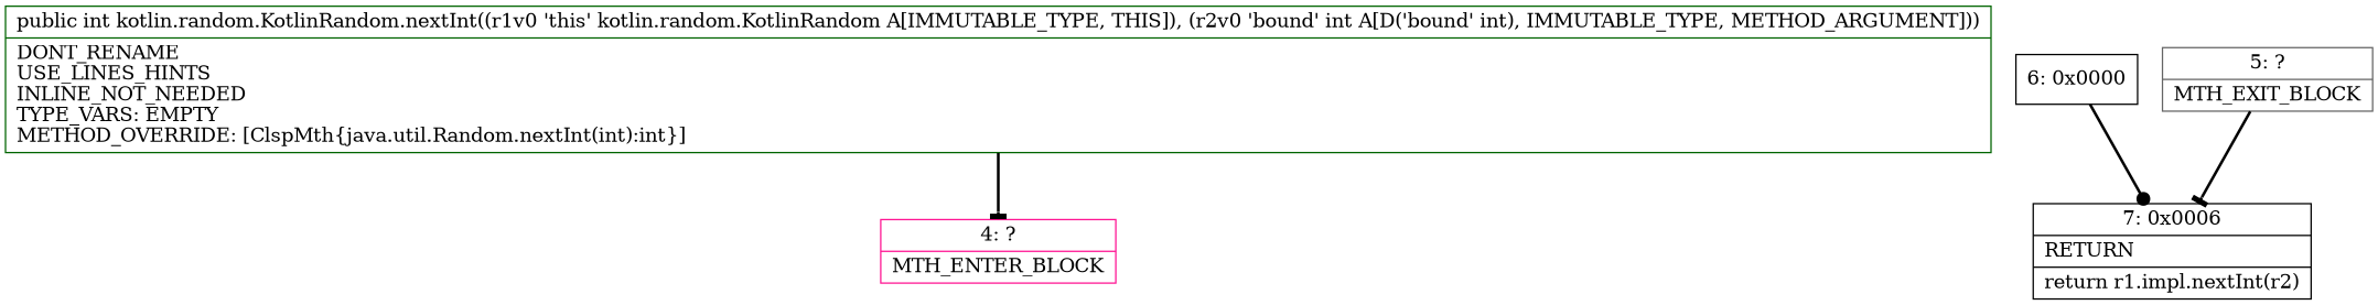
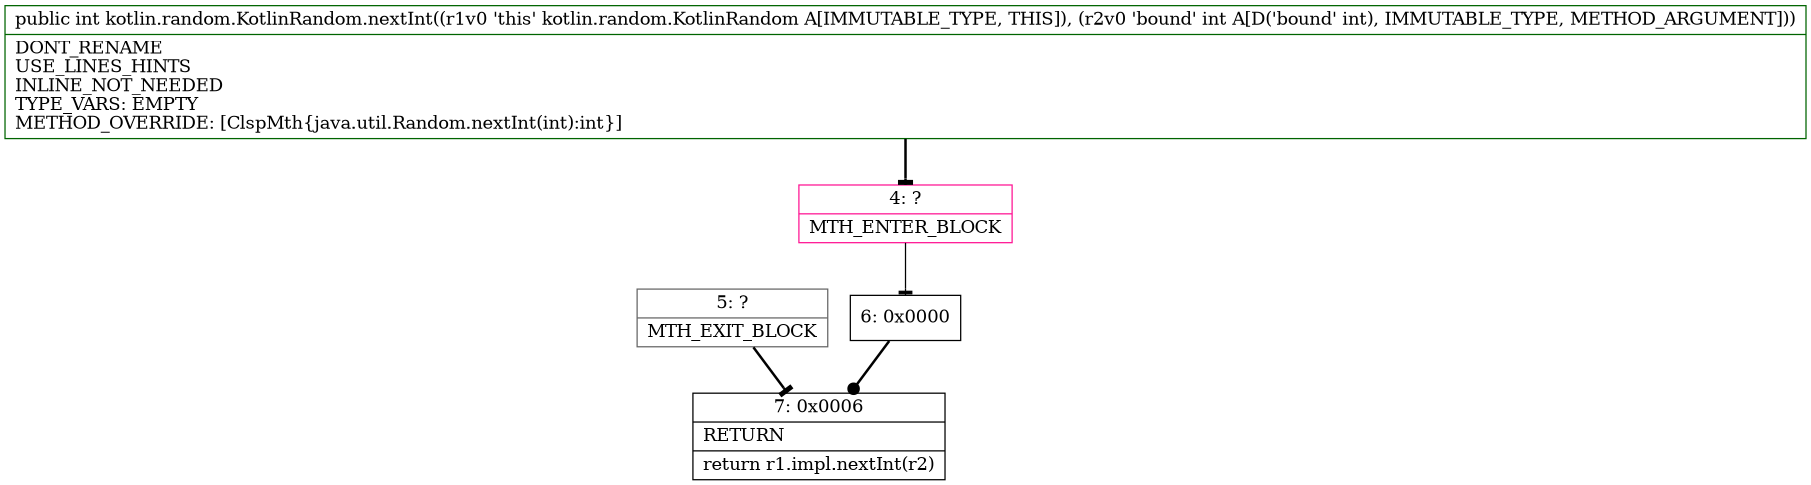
  digraph {
    node [color=black shape=record]
    edge [arrowhead=tee style=bold]
    n1 [color=deeppink label="{4\:\ ?|MTH_ENTER_BLOCK\l}"]
    n2 [label="{6\:\ 0x0000}"]
    n3 [label="{7\:\ 0x0006|RETURN\l|return r1.impl.nextInt(r2)\l}"]
    n4 [color=gray40 label="{5\:\ ?|MTH_EXIT_BLOCK\l}"]
    n5 [color=darkgreen label="{public int kotlin.random.KotlinRandom.nextInt((r1v0 'this' kotlin.random.KotlinRandom A[IMMUTABLE_TYPE, THIS]), (r2v0 'bound' int A[D('bound' int), IMMUTABLE_TYPE, METHOD_ARGUMENT]))  | DONT_RENAME\lUSE_LINES_HINTS\lINLINE_NOT_NEEDED\lTYPE_VARS: EMPTY\lMETHOD_OVERRIDE: [ClspMth\{java.util.Random.nextInt(int):int\}]\l}"]
+   n1 -> n2 [style=solid]
    n2 -> n3 [arrowhead=dot]
    n4 -> n3
    n5 -> n1
  }
